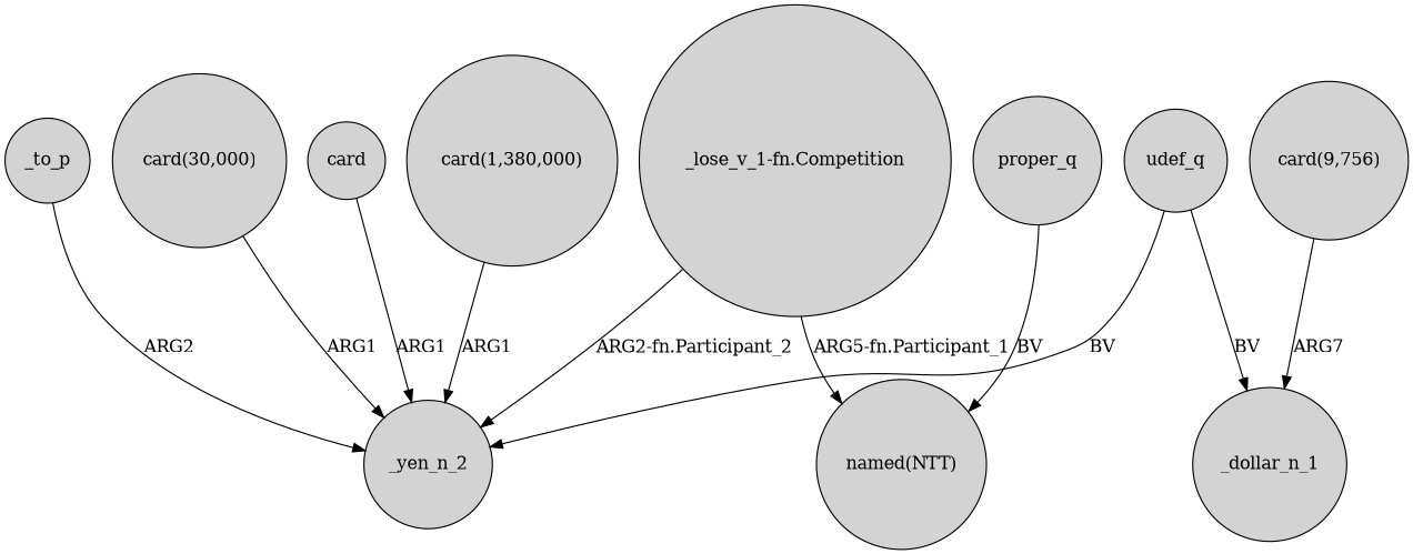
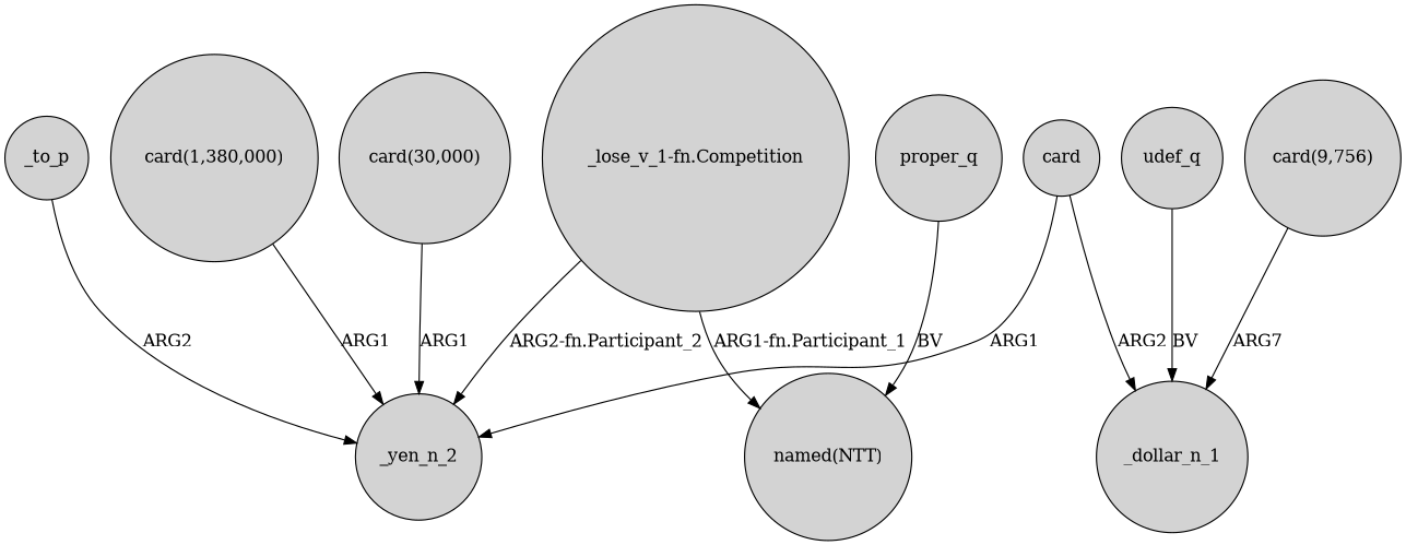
  digraph {
    node [shape=circle style=filled]
    n1 [label=card]
    _yen_n_2
    _dollar_n_1
    _to_p
    "_lose_v_1-fn.Competition"
    "named(NTT)"
    "card(1,380,000)"
    proper_q
    udef_q
    "card(9,756)"
    "card(30,000)"
    n1 -> _yen_n_2 [label=ARG1]
+   n1 -> _dollar_n_1 [label=ARG2]
    _to_p -> _yen_n_2 [label=ARG2]
    "_lose_v_1-fn.Competition" -> _yen_n_2 [label="ARG2-fn.Participant_2"]
-   "_lose_v_1-fn.Competition" -> "named(NTT)" [label="ARG5-fn.Participant_1"]
+   "_lose_v_1-fn.Competition" -> "named(NTT)" [label="ARG1-fn.Participant_1"]
    "card(1,380,000)" -> _yen_n_2 [label=ARG1]
    proper_q -> "named(NTT)" [label=BV]
-   udef_q -> _yen_n_2 [label=BV]
    udef_q -> _dollar_n_1 [label=BV]
    "card(9,756)" -> _dollar_n_1 [label=ARG7]
    "card(30,000)" -> _yen_n_2 [label=ARG1]
  }
